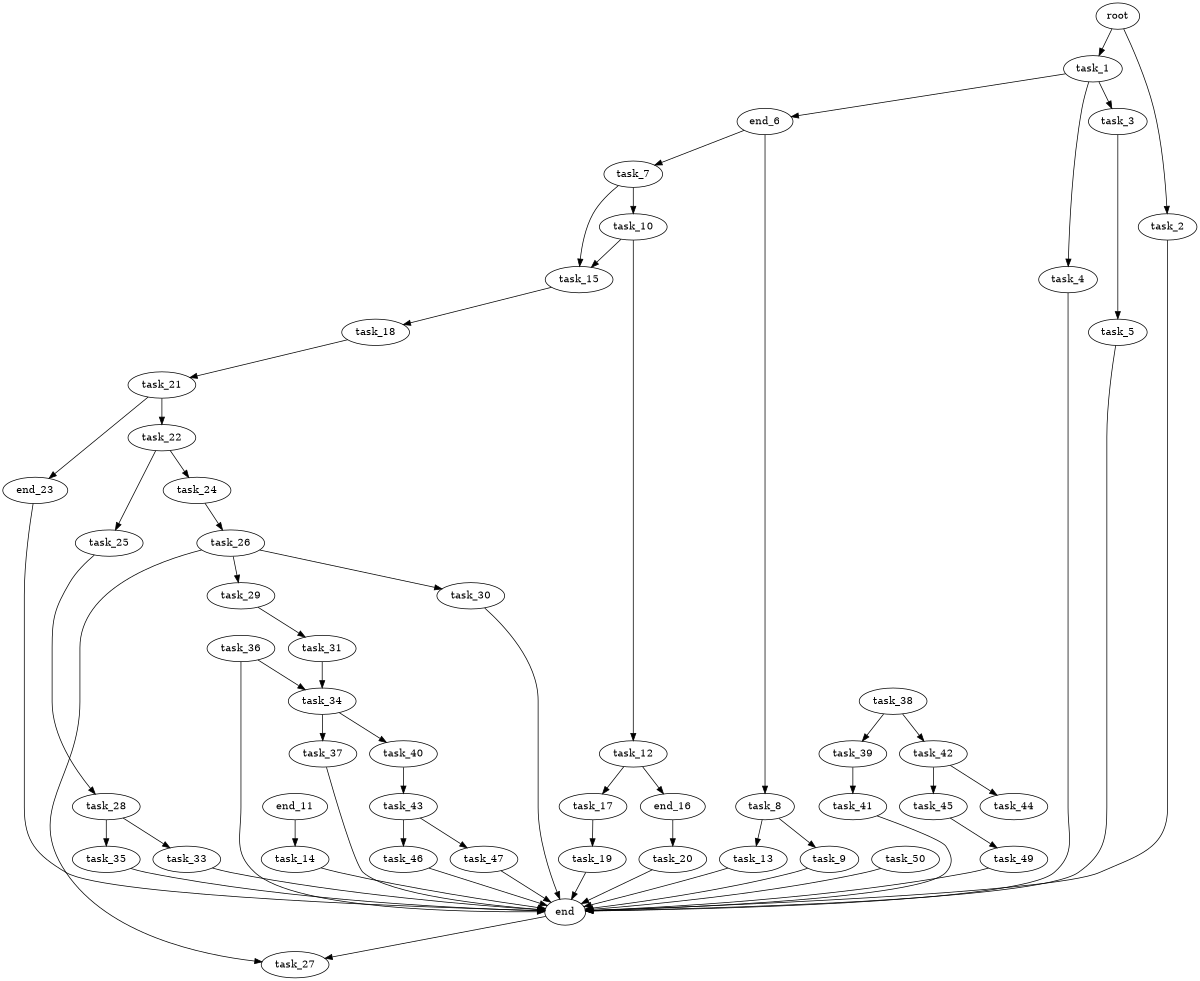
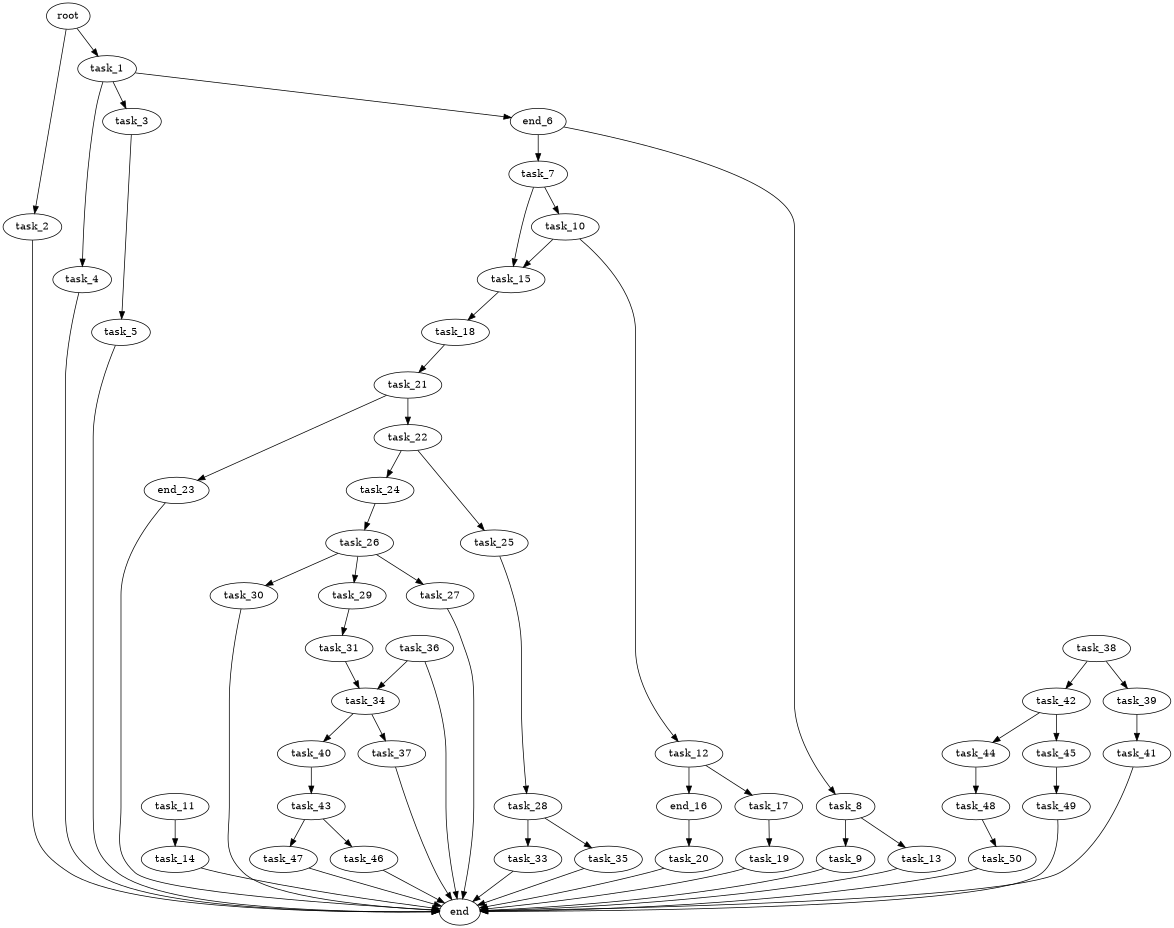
  digraph {
    root
    task_1
    task_2
    task_3
    task_4
    n6 [label=end_6]
    end
    task_5
    task_7
    task_8
    task_10
    task_15
    task_9
    task_13
    task_12
-   task_11 [label=end_11]
+   task_11
    task_14
    n18 [label=end_16]
    task_17
    task_18
    task_20
    task_19
    task_21
    task_22
    n25 [label=end_23]
    task_24
    task_25
    task_26
    task_28
    task_27
    task_29
    task_30
    task_33
    task_35
    task_31
    task_34
    task_37
    task_40
    task_38
    task_39
    task_42
    task_36
    task_43
    task_41
    task_44
    task_45
    task_46
    task_47
+   task_48
    task_49
    task_50
    root -> task_1
    root -> task_2
    task_1 -> task_3
    task_1 -> task_4
    task_1 -> n6
    task_2 -> end
    task_3 -> task_5
    task_4 -> end
    n6 -> task_7
    n6 -> task_8
    task_5 -> end
    task_7 -> task_10
    task_7 -> task_15
    task_8 -> task_9
    task_8 -> task_13
    task_10 -> task_15
    task_10 -> task_12
    task_15 -> task_18
    task_9 -> end
    task_13 -> end
    task_12 -> n18
    task_12 -> task_17
    task_11 -> task_14
    task_14 -> end
    n18 -> task_20
    task_17 -> task_19
    task_18 -> task_21
    task_20 -> end
    task_19 -> end
    task_21 -> task_22
    task_21 -> n25
    task_22 -> task_24
    task_22 -> task_25
    n25 -> end
    task_24 -> task_26
    task_25 -> task_28
    task_26 -> task_27
    task_26 -> task_29
    task_26 -> task_30
    task_28 -> task_33
    task_28 -> task_35
-   end -> task_27
+   task_27 -> end
    task_29 -> task_31
    task_30 -> end
    task_33 -> end
    task_35 -> end
    task_31 -> task_34
    task_34 -> task_37
    task_34 -> task_40
    task_37 -> end
    task_40 -> task_43
    task_38 -> task_39
    task_38 -> task_42
    task_39 -> task_41
    task_42 -> task_44
    task_42 -> task_45
    task_36 -> end
    task_36 -> task_34
    task_43 -> task_46
    task_43 -> task_47
    task_41 -> end
+   task_44 -> task_48
    task_45 -> task_49
    task_46 -> end
    task_47 -> end
+   task_48 -> task_50
    task_49 -> end
    task_50 -> end
  }
